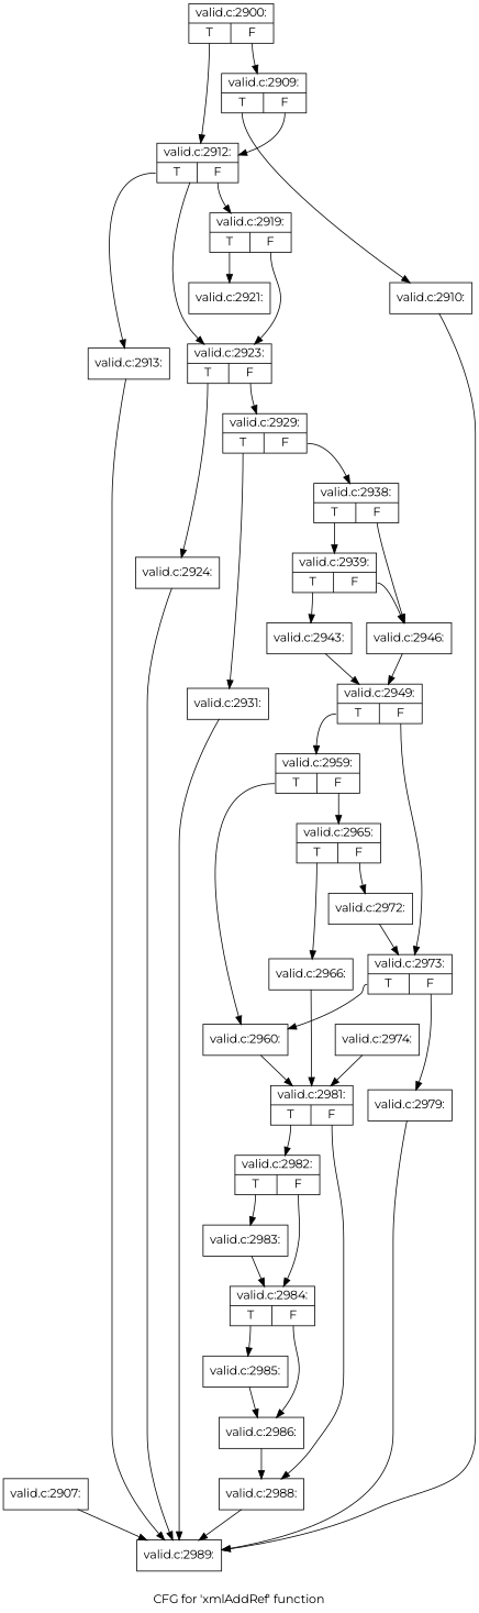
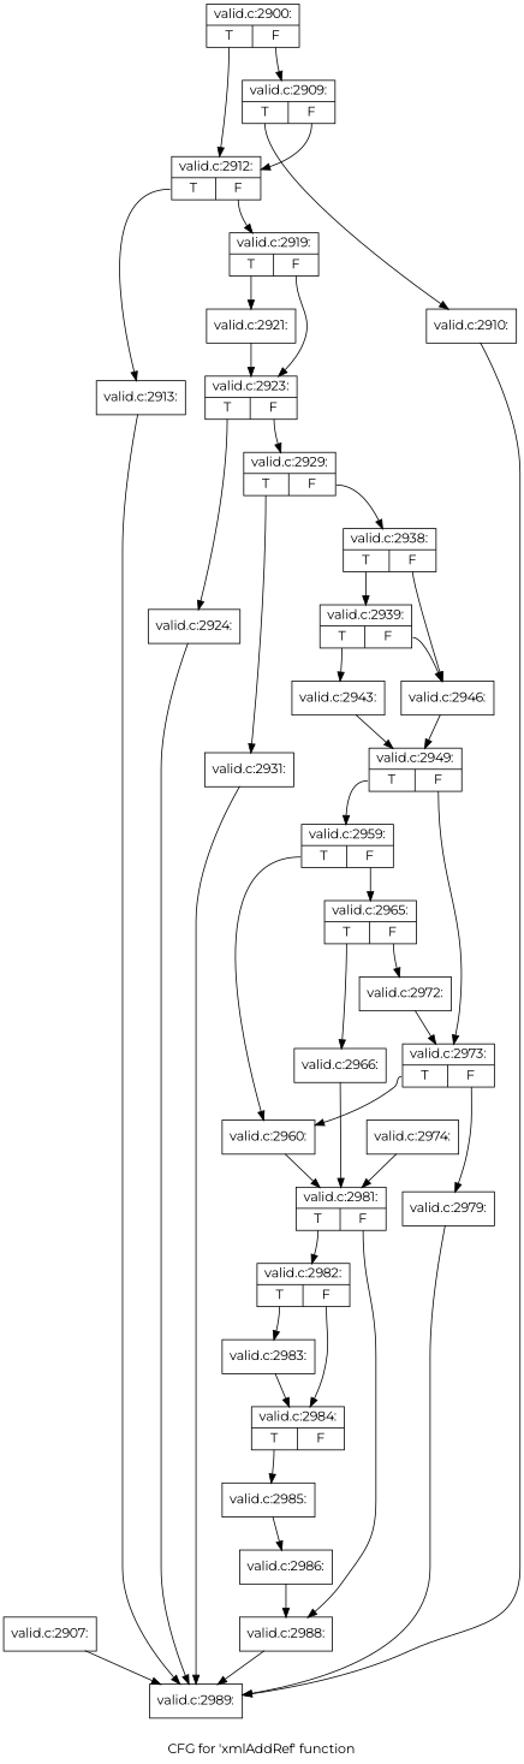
  digraph {
    fontname=Montserrat
    label="CFG for 'xmlAddRef' function"
    node [fontname=Montserrat shape=record]
    edge [fontname=Montserrat]
    n1 [label="{valid.c:2900:|{<s0>T|<s1>F}}"]
    n2 [label="{valid.c:2909:|{<s0>T|<s1>F}}"]
    n3 [label="{valid.c:2912:|{<s0>T|<s1>F}}"]
    n4 [label="{valid.c:2907:}"]
    n5 [label="{valid.c:2989:}"]
    n6 [label="{valid.c:2910:}"]
    n7 [label="{valid.c:2913:}"]
    n8 [label="{valid.c:2919:|{<s0>T|<s1>F}}"]
    n9 [label="{valid.c:2921:}"]
    n10 [label="{valid.c:2923:|{<s0>T|<s1>F}}"]
    n11 [label="{valid.c:2924:}"]
    n12 [label="{valid.c:2929:|{<s0>T|<s1>F}}"]
    n13 [label="{valid.c:2931:}"]
    n14 [label="{valid.c:2938:|{<s0>T|<s1>F}}"]
    n15 [label="{valid.c:2939:|{<s0>T|<s1>F}}"]
    n16 [label="{valid.c:2946:}"]
    n17 [label="{valid.c:2943:}"]
    n18 [label="{valid.c:2949:|{<s0>T|<s1>F}}"]
    n19 [label="{valid.c:2959:|{<s0>T|<s1>F}}"]
    n20 [label="{valid.c:2973:|{<s0>T|<s1>F}}"]
    n21 [label="{valid.c:2960:}"]
    n22 [label="{valid.c:2965:|{<s0>T|<s1>F}}"]
    n23 [label="{valid.c:2979:}"]
    n24 [label="{valid.c:2981:|{<s0>T|<s1>F}}"]
    n25 [label="{valid.c:2966:}"]
    n26 [label="{valid.c:2972:}"]
    n27 [label="{valid.c:2974:}"]
    n28 [label="{valid.c:2982:|{<s0>T|<s1>F}}"]
    n29 [label="{valid.c:2988:}"]
    n30 [label="{valid.c:2983:}"]
    n31 [label="{valid.c:2984:|{<s0>T|<s1>F}}"]
    n32 [label="{valid.c:2985:}"]
    n33 [label="{valid.c:2986:}"]
    n1 -> n2 [tailport=s1]
    n1 -> n3 [tailport=s0]
    n2 -> n3 [tailport=s1]
    n2 -> n6 [tailport=s0]
    n3 -> n7 [tailport=s0]
    n3 -> n8 [tailport=s1]
    n4 -> n5
    n6 -> n5
    n7 -> n5
    n8 -> n9 [tailport=s0]
    n8 -> n10 [tailport=s1]
-   n3 -> n10
+   n9 -> n10
    n10 -> n11 [tailport=s0]
    n10 -> n12 [tailport=s1]
    n11 -> n5
    n12 -> n13 [tailport=s0]
    n12 -> n14 [tailport=s1]
    n13 -> n5
    n14 -> n15 [tailport=s0]
    n14 -> n16 [tailport=s1]
    n15 -> n16 [tailport=s1]
    n15 -> n17 [tailport=s0]
    n16 -> n18
    n17 -> n18
    n18 -> n19 [tailport=s0]
    n18 -> n20 [tailport=s1]
    n19 -> n21 [tailport=s0]
    n19 -> n22 [tailport=s1]
    n20 -> n21 [tailport=s0]
    n20 -> n23 [tailport=s1]
    n21 -> n24
    n22 -> n25 [tailport=s0]
    n22 -> n26 [tailport=s1]
    n23 -> n5
    n24 -> n28 [tailport=s0]
    n24 -> n29 [tailport=s1]
    n25 -> n24
    n26 -> n20
    n27 -> n24
    n28 -> n30 [tailport=s0]
    n28 -> n31 [tailport=s1]
    n29 -> n5
    n30 -> n31
    n31 -> n32 [tailport=s0]
-   n31 -> n33 [tailport=s1]
    n32 -> n33
    n33 -> n29
  }
